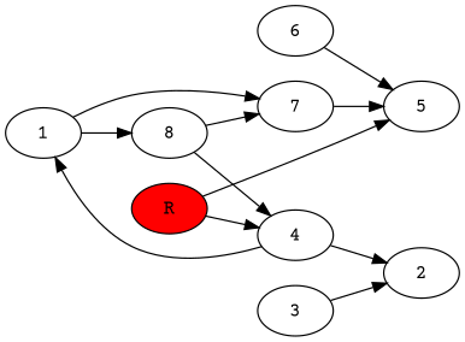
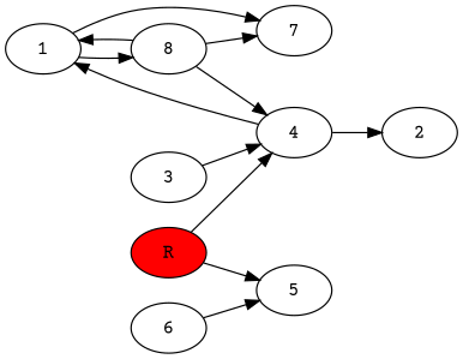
  digraph {
    fontname="Courier Prime"
    rankdir=LR
    node [fontname="Courier Prime"]
    edge [fontname="Courier Prime"]
    1
    7
    8
    4
    2
    5
    3
    6
    R [fillcolor="#ff0000" style=filled]
    1 -> 7
    1 -> 8
-   7 -> 5
+   8 -> 1
    8 -> 7
    8 -> 4
    4 -> 1
    4 -> 2
-   3 -> 2
+   3 -> 4
    6 -> 5
    R -> 4
    R -> 5
  }
